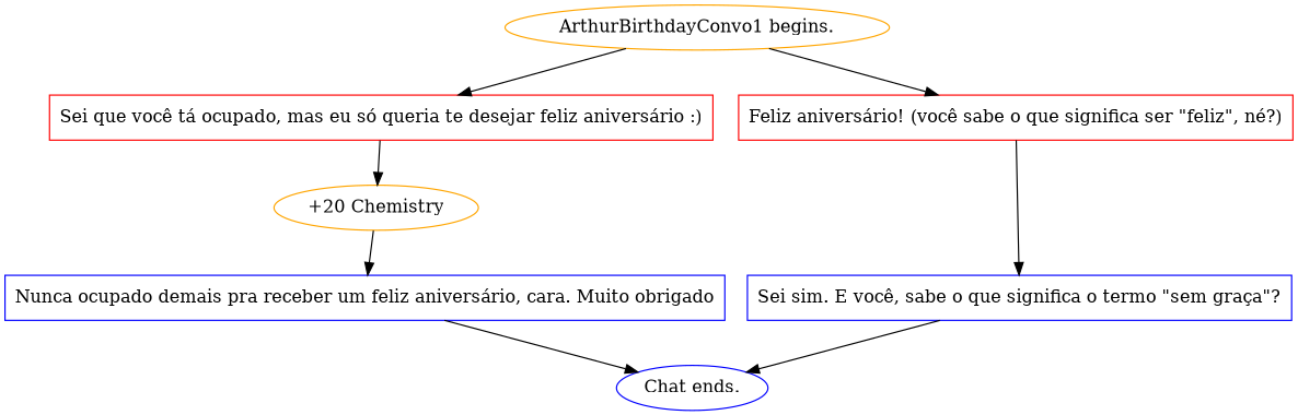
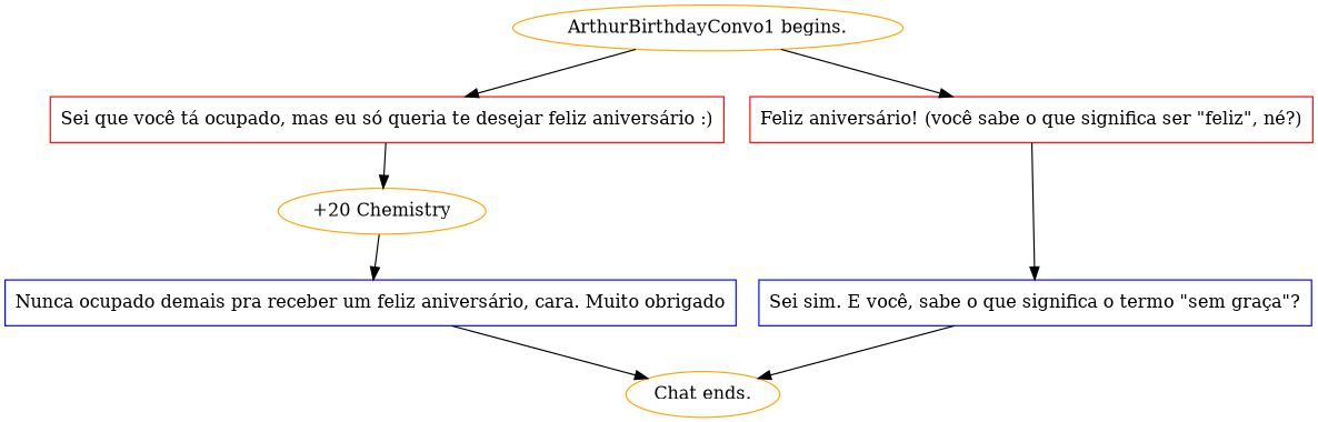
  digraph {
    node [color=orange shape=box]
    "ArthurBirthdayConvo1 begins." [shape=""]
    n2 [color=red label="Sei que você tá ocupado, mas eu só queria te desejar feliz aniversário :)"]
    n3 [color=red label="Feliz aniversário! (você sabe o que significa ser \"feliz\", né?)"]
    n4 [label="+20 Chemistry" shape=""]
    n5 [color=blue label="Sei sim. E você, sabe o que significa o termo \"sem graça\"?"]
    n6 [color=blue label="Nunca ocupado demais pra receber um feliz aniversário, cara. Muito obrigado"]
-   "Chat ends." [color=blue shape=""]
+   "Chat ends." [shape=""]
    "ArthurBirthdayConvo1 begins." -> n2
    "ArthurBirthdayConvo1 begins." -> n3
    n2 -> n4
    n3 -> n5
    n4 -> n6
    n5 -> "Chat ends."
    n6 -> "Chat ends."
  }
